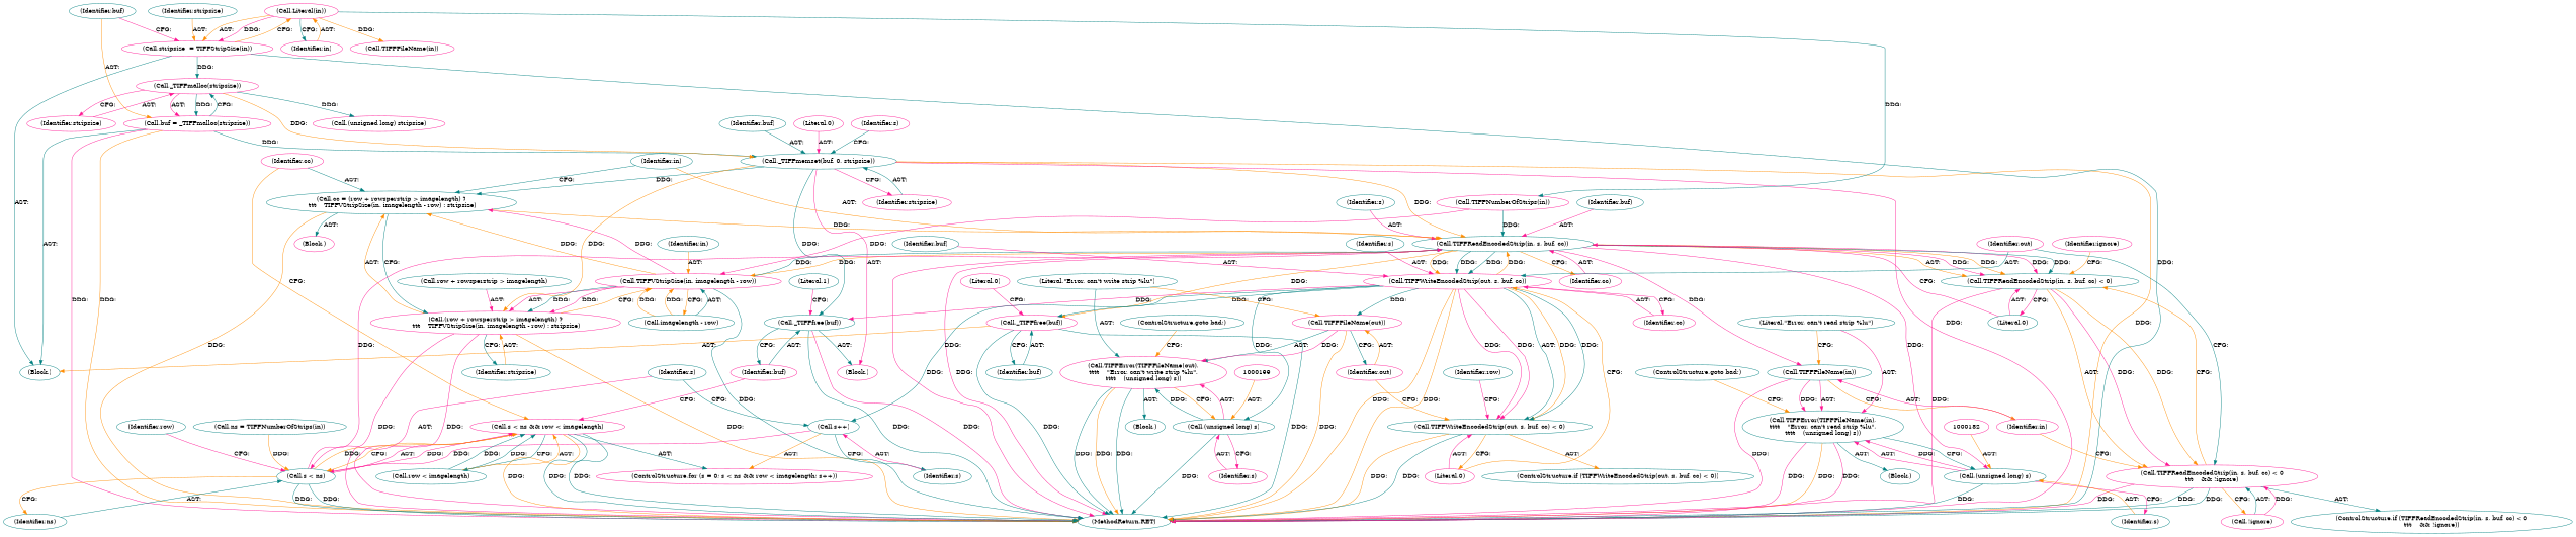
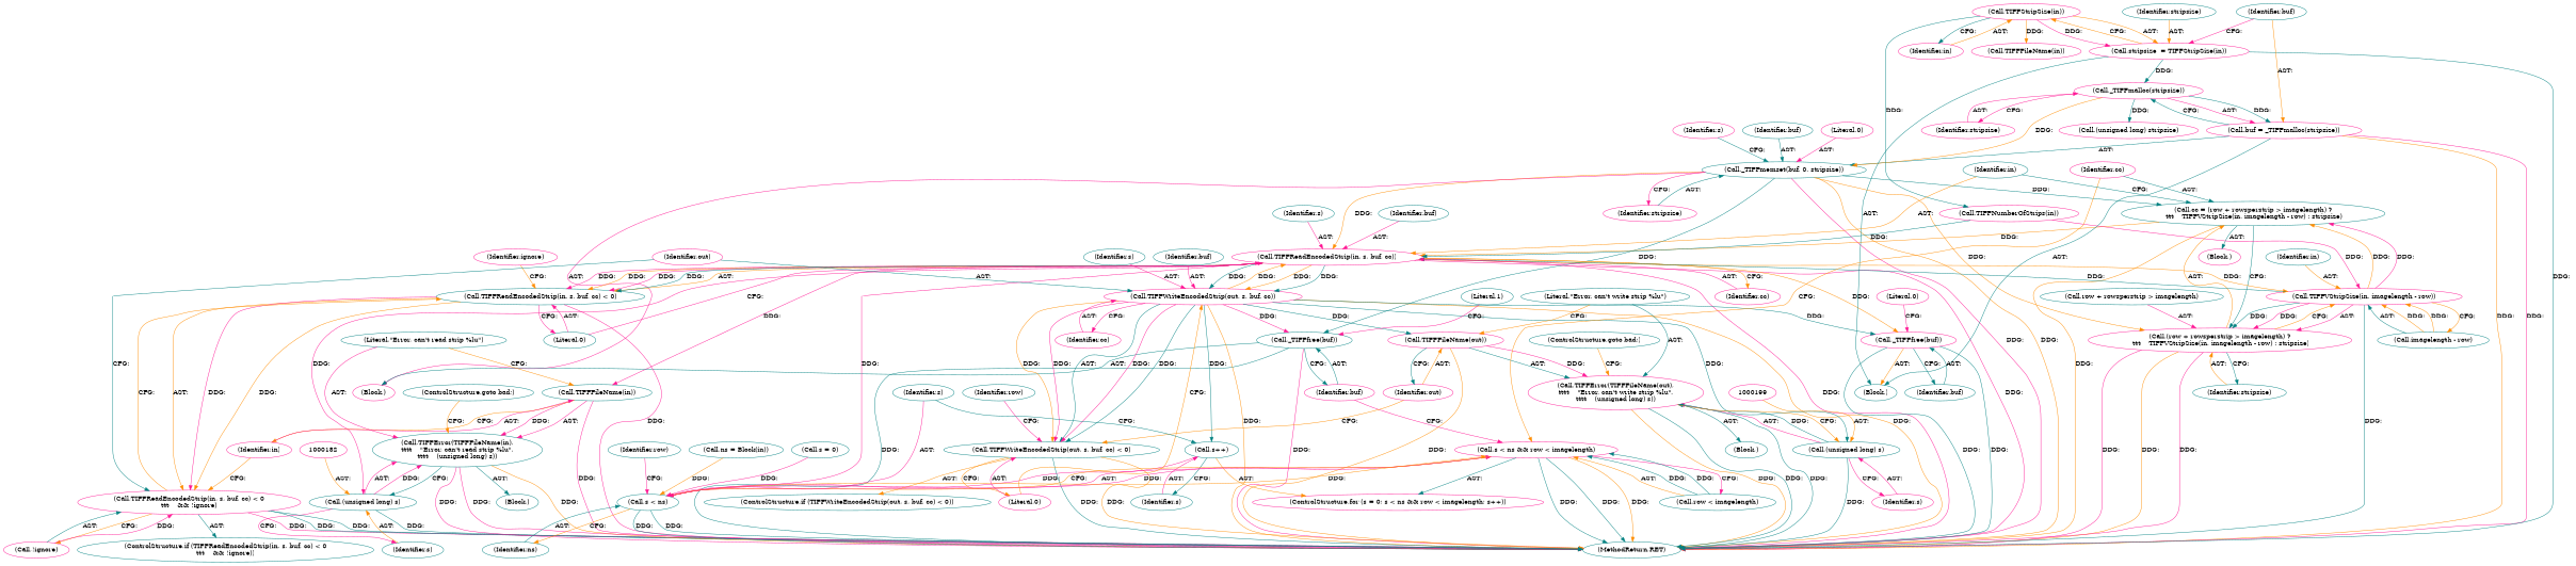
  digraph {
    node [color=teal]
    edge [color=teal]
    n1 [label="(Call,_TIFFmemset(buf, 0, stripsize))"]
    n2 [label="(Call,cc = (row + rowsperstrip > imagelength) ?\n \t\t\t    TIFFVStripSize(in, imagelength - row) : stripsize)"]
-   n3 [label="(Call,TIFFReadEncodedStrip(in, s, buf, cc))"]
+   n3 [color=deeppink label="(Call,TIFFReadEncodedStrip(in, s, buf, cc))"]
    n4 [color=deeppink label="(Call,(row + rowsperstrip > imagelength) ?\n \t\t\t    TIFFVStripSize(in, imagelength - row) : stripsize)"]
    n5 [label="(Call,_TIFFfree(buf))"]
    n6 [color=deeppink label="(Identifier,stripsize)"]
    n7 [color=deeppink label="(Block,)"]
    n8 [label="(MethodReturn,RET)"]
    n9 [color=deeppink label="(Block,)"]
    n10 [color=deeppink label="(Call,TIFFVStripSize(in, imagelength - row))"]
    n11 [label="(Call,TIFFReadEncodedStrip(in, s, buf, cc) < 0)"]
    n12 [label="(Call,TIFFFileName(in))"]
    n13 [label="(Call,(unsigned long) s)"]
    n14 [color=deeppink label="(Call,TIFFWriteEncodedStrip(out, s, buf, cc))"]
    n15 [color=deeppink label="(Call,_TIFFfree(buf))"]
    n16 [color=deeppink label="(Identifier,cc)"]
    n17 [label="(Identifier,stripsize)"]
    n18 [color=deeppink label="(Identifier,buf)"]
    n19 [color=deeppink label="(Call,buf = _TIFFmalloc(stripsize))"]
    n20 [color=deeppink label="(Call,_TIFFmalloc(stripsize))"]
    n21 [label="(Block,)"]
    n22 [color=deeppink label="(Identifier,stripsize)"]
    n23 [color=deeppink label="(Call,(unsigned long) stripsize)"]
    n24 [color=deeppink label="(Call,stripsize  = TIFFStripSize(in))"]
-   n25 [color=deeppink label="(Call,Literal(in))"]
+   n25 [color=deeppink label="(Call,TIFFStripSize(in))"]
    n26 [color=deeppink label="(Call,TIFFFileName(in))"]
    n27 [color=deeppink label="(Call,TIFFNumberOfStrips(in))"]
    n28 [color=deeppink label="(Identifier,in)"]
    n29 [label="(Call,imagelength - row)"]
    n30 [color=deeppink label="(Call,TIFFReadEncodedStrip(in, s, buf, cc) < 0\n\t\t\t    && !ignore)"]
    n31 [label="(Literal,0)"]
    n32 [label="(Call,TIFFError(TIFFFileName(in),\n\t\t\t\t    \"Error, can't read strip %lu\",\n\t\t\t\t    (unsigned long) s))"]
    n33 [color=deeppink label="(Identifier,in)"]
    n34 [label="(Identifier,s)"]
    n35 [label="(Call,s++)"]
    n36 [label="(Call,TIFFWriteEncodedStrip(out, s, buf, cc) < 0)"]
    n37 [color=deeppink label="(Call,TIFFFileName(out))"]
    n38 [label="(Call,(unsigned long) s)"]
    n39 [color=deeppink label="(Identifier,cc)"]
    n40 [label="(Identifier,buf)"]
    n41 [color=deeppink label="(Call,!ignore)"]
    n42 [label="(ControlStructure,if (TIFFReadEncodedStrip(in, s, buf, cc) < 0\n\t\t\t    && !ignore))"]
    n43 [label="(Block,)"]
    n44 [label="(Call,s < ns)"]
    n45 [label="(Identifier,s)"]
    n46 [color=deeppink label="(ControlStructure,for (s = 0; s < ns && row < imagelength; s++))"]
    n47 [color=deeppink label="(Literal,0)"]
    n48 [label="(ControlStructure,if (TIFFWriteEncodedStrip(out, s, buf, cc) < 0))"]
    n49 [color=deeppink label="(Call,TIFFError(TIFFFileName(out),\n\t\t\t\t    \"Error, can't write strip %lu\",\n\t\t\t\t    (unsigned long) s))"]
    n50 [color=deeppink label="(Identifier,out)"]
    n51 [color=deeppink label="(Identifier,s)"]
    n52 [color=deeppink label="(Call,s < ns && row < imagelength)"]
    n53 [label="(Identifier,ns)"]
    n54 [label="(Call,row < imagelength)"]
    n55 [label="(Block,)"]
    n56 [color=deeppink label="(Literal,0)"]
    n57 [label="(Identifier,buf)"]
    n58 [label="(Identifier,buf)"]
-   n59 [label="(Call,ns = TIFFNumberOfStrips(in))"]
+   n59 [label="(Call,ns = Block(in))"]
+   n60 [label="(Call,s = 0)"]
    n61 [color=deeppink label="(Literal,0)"]
    n62 [label="(ControlStructure,goto bad;)"]
    n63 [label="(Identifier,row)"]
    n64 [color=deeppink label="(Identifier,cc)"]
    n65 [label="(Identifier,s)"]
    n66 [label="(Identifier,buf)"]
    n67 [label="(Identifier,stripsize)"]
    n68 [label="(Identifier,row)"]
    n69 [label="(Identifier,buf)"]
    n70 [color=deeppink label="(Identifier,s)"]
    n71 [label="(Literal,\"Error, can't write strip %lu\")"]
    n72 [label="(ControlStructure,goto bad;)"]
    n73 [label="(Identifier,s)"]
    n74 [label="(Identifier,s)"]
    n75 [color=deeppink label="(Identifier,ignore)"]
    n76 [label="(Literal,\"Error, can't read strip %lu\")"]
    n77 [label="(Call,row + rowsperstrip > imagelength)"]
    n78 [color=deeppink label="(Identifier,out)"]
    n79 [label="(Literal,1)"]
    n80 [label="(Identifier,in)"]
    n81 [label="(Identifier,in)"]
    1000182 [color=deeppink]
    1000199 [color=deeppink]
    n1 -> n2 [label="DDG: "]
    n1 -> n3 [color=darkorange label="DDG: "]
    n1 -> n4 [color=darkorange label="DDG: "]
    n1 -> n5 [label="DDG: "]
    n1 -> n6 [color=deeppink label="CFG: "]
    n1 -> n7 [color=deeppink label="AST: "]
    n1 -> n8 [color=darkorange label="DDG: "]
    n1 -> n8 [color=deeppink label="DDG: "]
    n2 -> n3 [color=darkorange label="DDG: "]
    n2 -> n4 [label="CFG: "]
    n2 -> n8 [color=darkorange label="DDG: "]
    n2 -> n9 [label="AST: "]
    n3 -> n8 [color=deeppink label="DDG: "]
    n3 -> n8 [color=deeppink label="DDG: "]
    n3 -> n10 [color=darkorange label="DDG: "]
    n3 -> n11 [color=darkorange label="AST: "]
    n3 -> n11 [color=deeppink label="DDG: "]
    n3 -> n11 [color=darkorange label="DDG: "]
    n3 -> n11 [color=deeppink label="DDG: "]
    n3 -> n11 [label="DDG: "]
    n3 -> n12 [color=deeppink label="DDG: "]
    n3 -> n13 [color=deeppink label="DDG: "]
    n3 -> n14 [color=darkorange label="DDG: "]
    n3 -> n14 [label="DDG: "]
    n3 -> n14 [label="DDG: "]
    n3 -> n15 [color=darkorange label="DDG: "]
    n3 -> n16 [color=darkorange label="CFG: "]
    n4 -> n2 [color=darkorange label="AST: "]
    n4 -> n8 [color=darkorange label="DDG: "]
    n4 -> n8 [color=deeppink label="DDG: "]
    n4 -> n8 [color=deeppink label="DDG: "]
    n4 -> n10 [color=darkorange label="CFG: "]
    n4 -> n17 [label="CFG: "]
    n5 -> n7 [label="AST: "]
    n5 -> n8 [color=deeppink label="DDG: "]
    n5 -> n8 [label="DDG: "]
    n5 -> n18 [label="CFG: "]
    n6 -> n1 [label="AST: "]
    n10 -> n2 [color=darkorange label="DDG: "]
    n10 -> n2 [color=deeppink label="DDG: "]
    n10 -> n3 [label="DDG: "]
    n10 -> n4 [color=deeppink label="AST: "]
    n10 -> n4 [color=deeppink label="DDG: "]
    n10 -> n4 [label="DDG: "]
    n10 -> n8 [label="DDG: "]
    n10 -> n29 [color=darkorange label="CFG: "]
    n11 -> n8 [color=deeppink label="DDG: "]
    n11 -> n30 [color=darkorange label="AST: "]
    n11 -> n30 [color=deeppink label="DDG: "]
    n11 -> n30 [color=darkorange label="DDG: "]
    n11 -> n31 [color=deeppink label="CFG: "]
    n12 -> n8 [color=deeppink label="DDG: "]
    n12 -> n32 [color=deeppink label="AST: "]
    n12 -> n32 [color=deeppink label="DDG: "]
    n12 -> n33 [color=darkorange label="CFG: "]
    n13 -> n8 [label="DDG: "]
    n13 -> n32 [color=deeppink label="AST: "]
    n13 -> n32 [color=deeppink label="DDG: "]
    n13 -> n34 [color=deeppink label="CFG: "]
    n14 -> n3 [color=darkorange label="DDG: "]
    n14 -> n5 [color=deeppink label="DDG: "]
    n14 -> n8 [color=darkorange label="DDG: "]
    n14 -> n8 [color=darkorange label="DDG: "]
    n14 -> n15 [label="DDG: "]
    n14 -> n35 [label="DDG: "]
    n14 -> n36 [label="AST: "]
    n14 -> n36 [color=deeppink label="DDG: "]
    n14 -> n36 [color=darkorange label="DDG: "]
    n14 -> n36 [label="DDG: "]
    n14 -> n36 [color=deeppink label="DDG: "]
    n14 -> n37 [label="DDG: "]
    n14 -> n38 [label="DDG: "]
    n14 -> n39 [color=deeppink label="CFG: "]
    n15 -> n8 [label="DDG: "]
    n15 -> n8 [label="DDG: "]
    n15 -> n21 [color=darkorange label="AST: "]
    n15 -> n40 [label="CFG: "]
    n16 -> n3 [color=deeppink label="AST: "]
    n17 -> n4 [color=darkorange label="AST: "]
    n18 -> n5 [label="AST: "]
    n18 -> n52 [color=deeppink label="CFG: "]
-   n19 -> n1 [label="DDG: "]
+   n19 -> n1 [label="AST: "]
    n19 -> n8 [color=darkorange label="DDG: "]
    n19 -> n8 [color=deeppink label="DDG: "]
    n19 -> n20 [label="CFG: "]
    n19 -> n21 [label="AST: "]
    n20 -> n1 [color=darkorange label="DDG: "]
    n20 -> n19 [color=deeppink label="AST: "]
    n20 -> n19 [label="DDG: "]
    n20 -> n22 [color=deeppink label="CFG: "]
    n20 -> n23 [label="DDG: "]
    n22 -> n20 [color=deeppink label="AST: "]
    n24 -> n8 [label="DDG: "]
    n24 -> n20 [label="DDG: "]
    n24 -> n21 [label="AST: "]
    n24 -> n25 [color=darkorange label="CFG: "]
    n25 -> n24 [color=darkorange label="AST: "]
    n25 -> n24 [color=deeppink label="DDG: "]
    n25 -> n26 [color=darkorange label="DDG: "]
    n25 -> n27 [label="DDG: "]
    n25 -> n28 [label="CFG: "]
    n27 -> n3 [label="DDG: "]
    n27 -> n10 [color=deeppink label="DDG: "]
    n28 -> n25 [color=darkorange label="AST: "]
    n29 -> n10 [label="AST: "]
    n29 -> n10 [color=darkorange label="DDG: "]
    n29 -> n10 [color=darkorange label="DDG: "]
    n30 -> n8 [label="DDG: "]
    n30 -> n8 [color=deeppink label="DDG: "]
    n30 -> n8 [label="DDG: "]
    n30 -> n11 [color=darkorange label="CFG: "]
    n30 -> n41 [color=darkorange label="CFG: "]
    n30 -> n42 [label="AST: "]
    n31 -> n3 [color=deeppink label="CFG: "]
    n31 -> n11 [color=deeppink label="AST: "]
    n32 -> n8 [color=darkorange label="DDG: "]
    n32 -> n8 [color=deeppink label="DDG: "]
    n32 -> n8 [color=deeppink label="DDG: "]
    n32 -> n13 [label="CFG: "]
    n32 -> n43 [label="AST: "]
    n33 -> n12 [color=deeppink label="AST: "]
    n33 -> n30 [color=darkorange label="CFG: "]
    n34 -> n13 [color=darkorange label="AST: "]
    n35 -> n44 [color=deeppink label="DDG: "]
    n35 -> n45 [label="CFG: "]
    n35 -> n46 [color=darkorange label="AST: "]
    n36 -> n8 [color=darkorange label="DDG: "]
    n36 -> n8 [label="DDG: "]
    n36 -> n47 [color=darkorange label="CFG: "]
    n36 -> n48 [color=darkorange label="AST: "]
    n37 -> n8 [color=darkorange label="DDG: "]
    n37 -> n49 [label="AST: "]
    n37 -> n49 [color=deeppink label="DDG: "]
    n37 -> n50 [label="CFG: "]
    n38 -> n8 [label="DDG: "]
    n38 -> n49 [color=deeppink label="AST: "]
    n38 -> n49 [label="DDG: "]
    n38 -> n51 [color=deeppink label="CFG: "]
    n39 -> n14 [color=deeppink label="AST: "]
    n40 -> n15 [label="AST: "]
    n41 -> n30 [label="AST: "]
    n41 -> n30 [color=deeppink label="DDG: "]
    n44 -> n3 [color=deeppink label="DDG: "]
    n44 -> n8 [label="DDG: "]
    n44 -> n8 [label="DDG: "]
    n44 -> n52 [color=deeppink label="AST: "]
    n44 -> n52 [color=deeppink label="DDG: "]
    n44 -> n52 [color=darkorange label="DDG: "]
    n44 -> n53 [color=darkorange label="CFG: "]
    n45 -> n35 [color=deeppink label="AST: "]
    n47 -> n14 [color=darkorange label="CFG: "]
    n47 -> n36 [color=deeppink label="AST: "]
    n49 -> n8 [color=darkorange label="DDG: "]
    n49 -> n8 [label="DDG: "]
    n49 -> n8 [label="DDG: "]
    n49 -> n38 [color=darkorange label="CFG: "]
    n49 -> n55 [label="AST: "]
    n50 -> n36 [color=darkorange label="CFG: "]
    n50 -> n37 [color=darkorange label="AST: "]
    n51 -> n38 [color=deeppink label="AST: "]
    n52 -> n8 [label="DDG: "]
    n52 -> n8 [color=darkorange label="DDG: "]
    n52 -> n8 [label="DDG: "]
    n52 -> n44 [color=darkorange label="CFG: "]
    n52 -> n46 [label="AST: "]
-   n52 -> n54 [label="CFG: "]
+   n52 -> n54 [color=deeppink label="CFG: "]
    n53 -> n44 [label="AST: "]
    n54 -> n52 [color=darkorange label="AST: "]
    n54 -> n52 [label="DDG: "]
    n54 -> n52 [label="DDG: "]
    n56 -> n15 [color=deeppink label="CFG: "]
    n57 -> n1 [label="AST: "]
    n58 -> n14 [color=deeppink label="AST: "]
    n59 -> n44 [color=darkorange label="DDG: "]
+   n60 -> n44 [color=deeppink label="DDG: "]
    n61 -> n1 [color=deeppink label="AST: "]
    n62 -> n32 [color=darkorange label="CFG: "]
    n63 -> n36 [color=deeppink label="CFG: "]
    n64 -> n2 [label="AST: "]
    n64 -> n52 [color=darkorange label="CFG: "]
    n65 -> n35 [label="CFG: "]
    n65 -> n44 [color=deeppink label="AST: "]
    n66 -> n19 [color=darkorange label="AST: "]
    n66 -> n24 [color=deeppink label="CFG: "]
    n67 -> n24 [color=darkorange label="AST: "]
    n68 -> n44 [color=deeppink label="CFG: "]
    n69 -> n3 [color=deeppink label="AST: "]
    n70 -> n1 [label="CFG: "]
    n71 -> n37 [color=darkorange label="CFG: "]
    n71 -> n49 [label="AST: "]
    n72 -> n49 [color=darkorange label="CFG: "]
    n73 -> n14 [color=deeppink label="AST: "]
    n74 -> n3 [color=deeppink label="AST: "]
    n75 -> n11 [color=darkorange label="CFG: "]
    n76 -> n12 [color=darkorange label="CFG: "]
    n76 -> n32 [color=deeppink label="AST: "]
    n77 -> n4 [color=deeppink label="AST: "]
    n78 -> n14 [label="AST: "]
    n78 -> n30 [label="CFG: "]
    n79 -> n5 [color=deeppink label="CFG: "]
    n80 -> n10 [color=darkorange label="AST: "]
    n81 -> n2 [label="CFG: "]
    n81 -> n3 [color=darkorange label="AST: "]
    1000182 -> n13 [color=darkorange label="AST: "]
    1000199 -> n38 [color=darkorange label="AST: "]
  }
